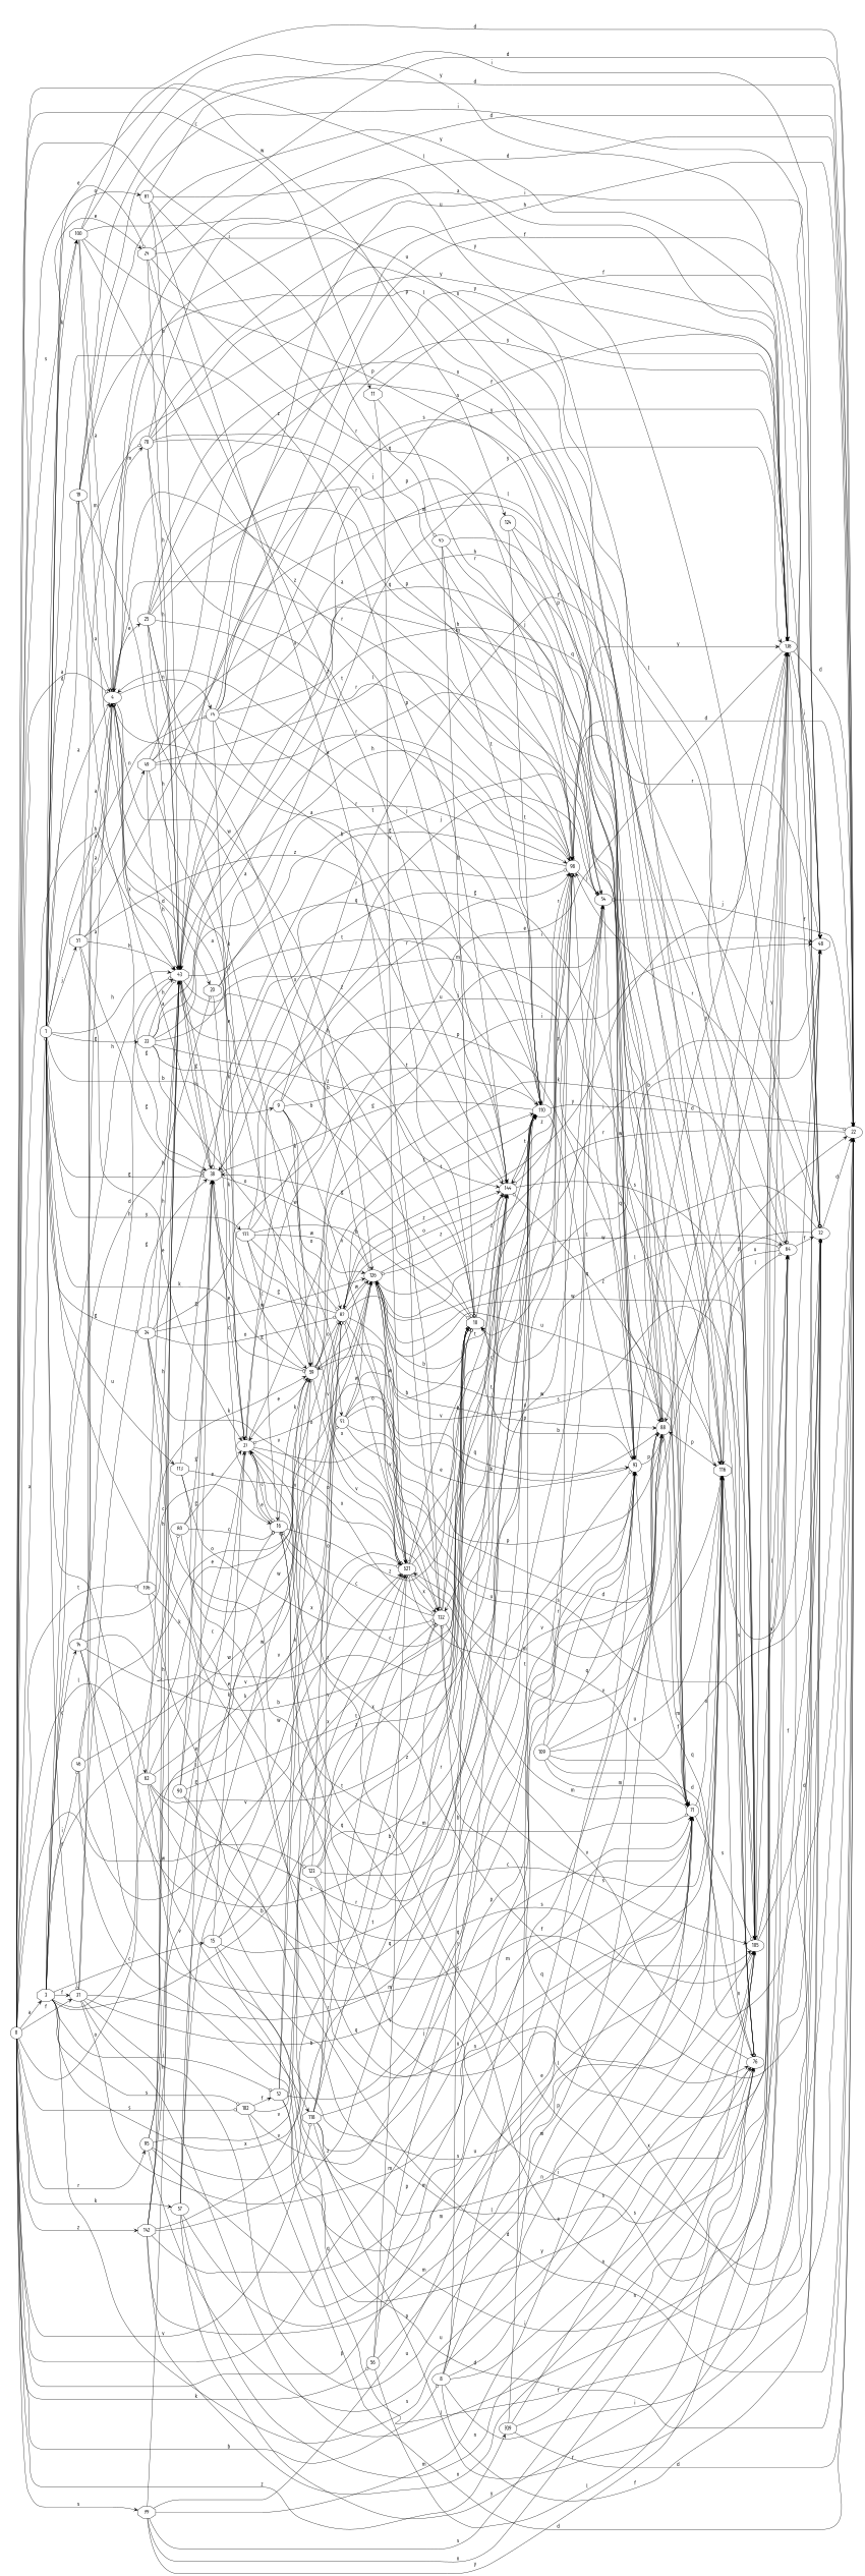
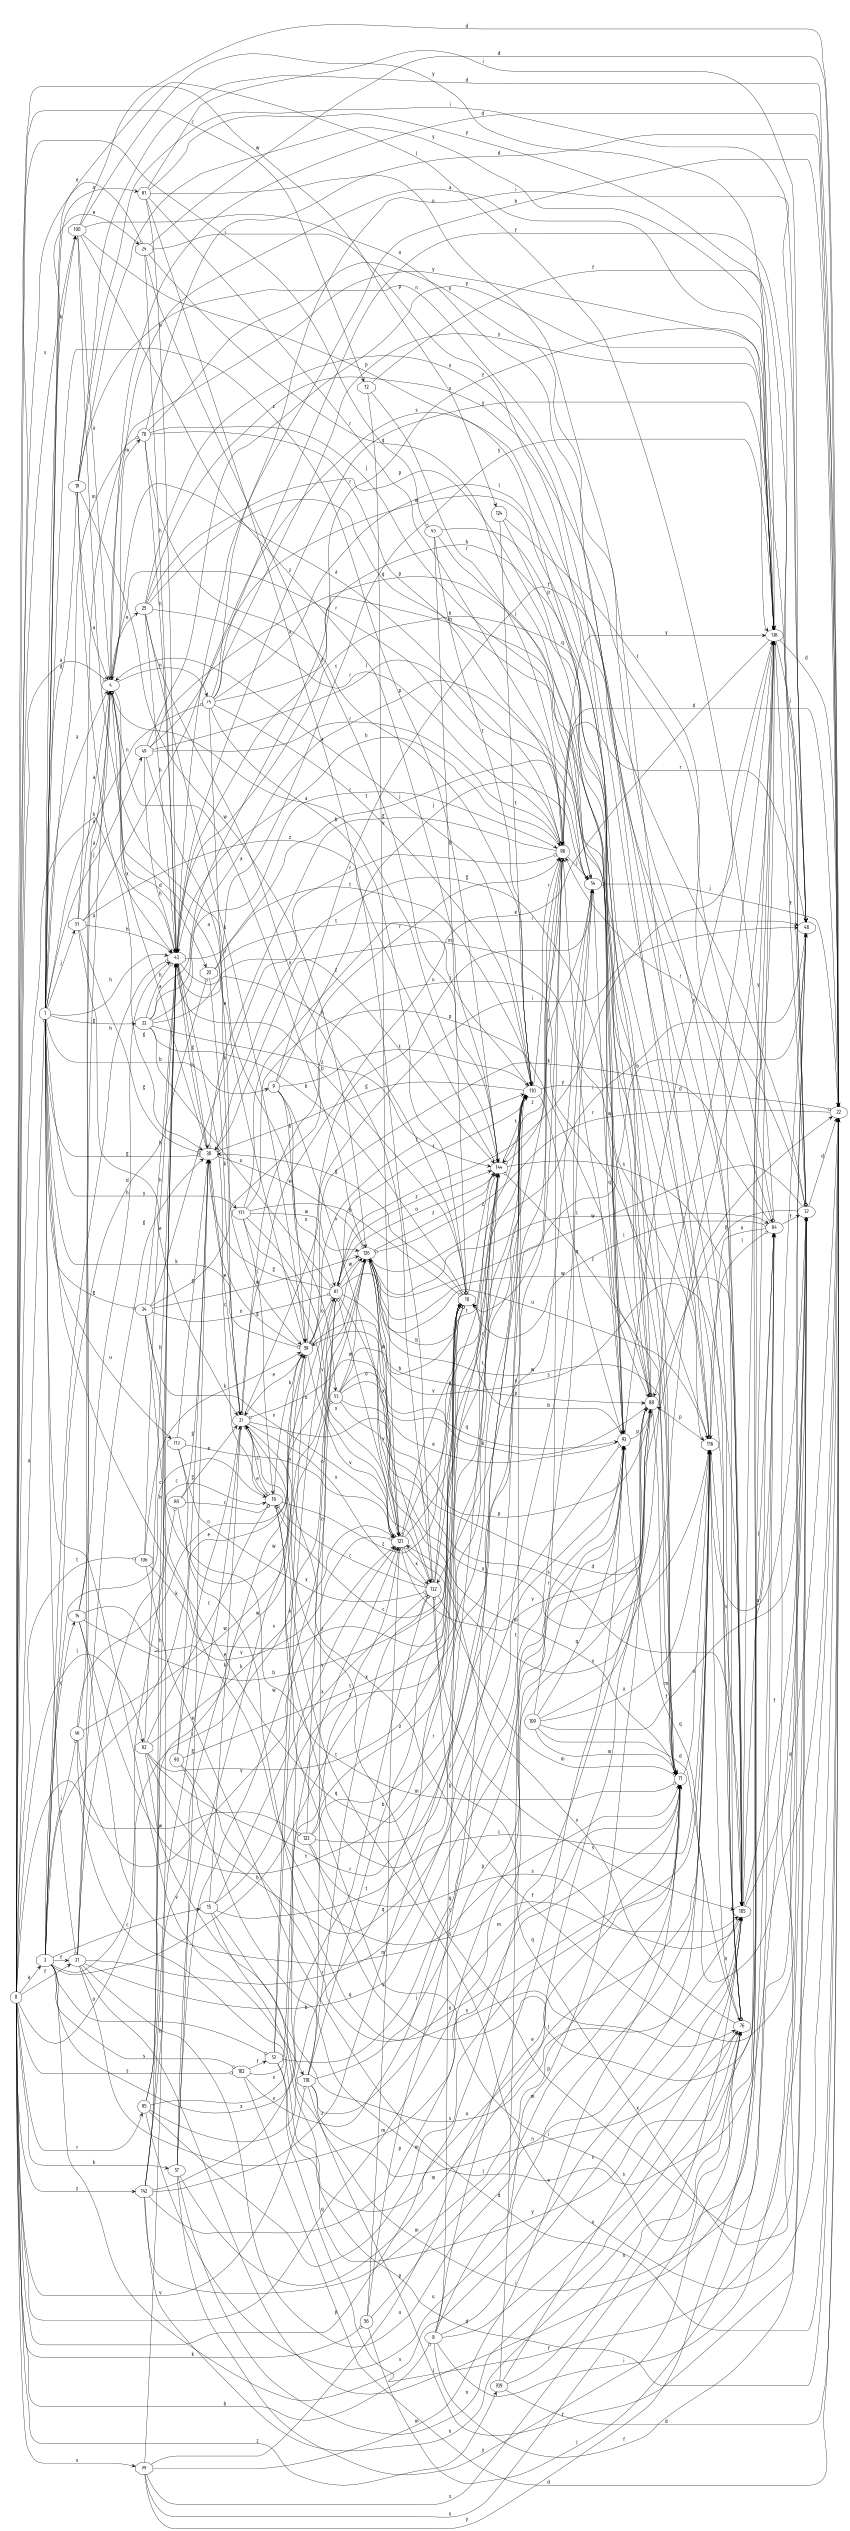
  strict digraph {
    fontname="Fira Sans"
    rankdir=LR
    node [fontname="Fira Sans" shape=octagon]
    edge [arrowhead=vee fontname="Fira Sans"]
    0 [shape=circle]
    1 [shape=circle]
    3
    4 [shape=ellipse]
    8 [shape=ellipse]
-   11
+   11 [label=12]
    24
    31 [shape=ellipse]
    43
    45 [shape=ellipse]
    56 [shape=circle]
    57 [shape=ellipse]
    62
    80 [shape=ellipse]
    88 [shape=circle]
    93 [shape=circle]
    95 [shape=circle]
    99
    100
    102
    106
    118
    123
    124 [shape=circle]
    n25 [label=939 shape=ellipse]
    142
    9 [shape=circle]
    19 [shape=ellipse]
    33
    34 [shape=ellipse]
    38
    49
    51
    59 [shape=circle]
    64 [shape=ellipse]
    70 [shape=circle]
    74 [shape=circle]
    81 [shape=circle]
    113
    133
    144 [shape=ellipse]
    10
    14 [shape=ellipse]
    15
    16 [shape=ellipse]
    20
    46 [shape=circle]
    52
    53 [shape=circle]
    105 [shape=ellipse]
    132 [shape=circle]
    22 [shape=ellipse]
    25 [shape=ellipse]
    98 [shape=circle]
    32 [shape=ellipse]
    48
    76 [shape=ellipse]
-   121 [shape=ellipse label=621]
+   121 [shape=ellipse]
    71 [shape=circle]
    116
    110
    138 [shape=ellipse]
    54 [shape=ellipse]
    126 [shape=ellipse]
    27 [shape=ellipse]
    90 [shape=circle]
    109 [shape=circle]
    82 [shape=circle]
    0 -> 1 [arrowhead=odot label=a]
    0 -> 3 [label=a]
    0 -> 4 [arrowhead=odot label=a]
    0 -> 8 [arrowhead=odot label=b]
    0 -> 11 [label=c]
    0 -> 24 [arrowhead=odot label=e]
    0 -> 31 [label=f]
    0 -> 43 [label=h]
    0 -> 45 [arrowhead=odot label=i]
    0 -> 56 [arrowhead=odot label=k]
    0 -> 57 [label=k]
    0 -> 62 [label=l]
    0 -> 80 [arrowhead=odot label=o]
    0 -> 88 [label=p]
    0 -> 93 [arrowhead=odot label=q]
    0 -> 95 [label=r]
    0 -> 99 [label=s]
    0 -> 100 [label=s]
    0 -> 102 [arrowhead=odot label=s]
    0 -> 106 [arrowhead=odot label=t]
    0 -> 118 [arrowhead=odot label=v]
    0 -> 123 [arrowhead=odot label=w]
    0 -> 124 [label=w]
    0 -> n25 [label=z]
    0 -> 142 [label=z]
    1 -> 4 [label=a]
    1 -> 24 [label=e]
    1 -> 31 [arrowhead=odot label=f]
    1 -> 43 [label=h]
    1 -> 93 [arrowhead=odot label=q]
    1 -> 100 [label=k]
    1 -> 118 [label=v]
    1 -> 9 [label=b]
    1 -> 19 [arrowhead=odot label=d]
    1 -> 33 [label=g]
    1 -> 34 [arrowhead=odot label=g]
    1 -> 38 [arrowhead=odot label=g]
    1 -> 49 [label=j]
    1 -> 51 [label=j]
    1 -> 59 [arrowhead=odot label=k]
    1 -> 64 [arrowhead=odot label=l]
    1 -> 70 [arrowhead=odot label=m]
    1 -> 74 [arrowhead=odot label=n]
    1 -> 81 [label=o]
    1 -> 113 [label=u]
    1 -> 133 [label=y]
    1 -> 144 [label=z]
    3 -> 31 [label=f]
    3 -> 43 [arrowhead=odot label=h]
    3 -> 102 [arrowhead=odot label=s]
    3 -> 59 [label=k]
    3 -> 10 [arrowhead=odot label=b]
    3 -> 14 [label=c]
    3 -> 15 [label=c]
    3 -> 16 [label=c]
    3 -> 20 [arrowhead=odot label=d]
    3 -> 46 [arrowhead=odot label=i]
    3 -> 52 [arrowhead=odot label=j]
    3 -> 53 [arrowhead=odot label=j]
    3 -> 105 [label=s]
    3 -> 132 [arrowhead=odot label=x]
    4 -> 70 [label=m]
    4 -> 74 [label=n]
    4 -> 20 [label=d]
    4 -> 53 [label=j]
    4 -> 22 [label=d]
    4 -> 25 [label=e]
    4 -> 98 [arrowhead=odot label=r]
    8 -> 88 [arrowhead=odot label=p]
    8 -> 93 [label=q]
    8 -> 10 [arrowhead=odot label=b]
    8 -> 105 [label=s]
    8 -> 32 [label=f]
    8 -> 48 [label=i]
    8 -> 76 [arrowhead=odot label=n]
    11 -> 98 [label=r]
    11 -> 32 [arrowhead=odot label=f]
    11 -> 121 [arrowhead=odot label=v]
    24 -> 43 [arrowhead=odot label=h]
    24 -> 88 [arrowhead=odot label=p]
    24 -> 93 [arrowhead=odot label=q]
    24 -> 144 [arrowhead=odot label=z]
    24 -> 22 [arrowhead=odot label=d]
    31 -> 4 [label=a]
    31 -> 93 [arrowhead=odot label=q]
    31 -> 38 [label=g]
    31 -> 64 [arrowhead=odot label=l]
+   31 -> 16 [label=c]
    31 -> 98 [arrowhead=odot label=r]
    31 -> 71 [label=m]
    31 -> 116 [label=u]
    43 -> 38 [label=g]
    43 -> 144 [label=z]
    43 -> 10 [arrowhead=odot label=b]
    43 -> 16 [arrowhead=odot label=c]
-   43 -> 110 [label=q]
+   43 -> 110 [label=t]
    43 -> 138 [label=y]
    45 -> 88 [arrowhead=odot label=p]
    45 -> 10 [arrowhead=odot label=b]
    45 -> 110 [arrowhead=odot label=t]
    45 -> 54 [arrowhead=odot label=j]
    56 -> 64 [arrowhead=odot label=l]
    56 -> 121 [arrowhead=odot label=v]
    56 -> 71 [label=m]
    56 -> 110 [arrowhead=odot label=t]
    57 -> 38 [arrowhead=odot label=g]
    57 -> 59 [arrowhead=odot label=k]
    57 -> 76 [label=n]
    57 -> 71 [label=m]
    57 -> 138 [label=y]
    57 -> 126 [label=w]
    62 -> 43 [arrowhead=odot label=h]
    62 -> 93 [arrowhead=odot label=q]
    62 -> 16 [arrowhead=odot label=c]
    62 -> 105 [arrowhead=odot label=s]
    62 -> 98 [arrowhead=odot label=r]
    62 -> 121 [arrowhead=odot label=v]
    62 -> 110 [arrowhead=odot label=t]
    80 -> 38 [label=g]
    80 -> 16 [arrowhead=odot label=c]
    80 -> 126 [label=w]
    80 -> 27 [label=e]
    88 -> 59 [label=k]
    88 -> 121 [arrowhead=odot label=v]
    88 -> 71 [label=m]
    93 -> 88 [arrowhead=odot label=p]
    93 -> 10 [label=b]
    93 -> 98 [label=r]
    93 -> 138 [arrowhead=odot label=y]
    93 -> 27 [arrowhead=odot label=e]
    95 -> 43 [arrowhead=odot label=h]
    95 -> 10 [arrowhead=odot label=b]
    95 -> 121 [label=v]
    95 -> 71 [label=m]
    95 -> 116 [arrowhead=odot label=u]
    95 -> 126 [arrowhead=odot label=w]
    99 -> 43 [arrowhead=odot label=h]
    99 -> 88 [arrowhead=odot label=p]
    99 -> 105 [arrowhead=odot label=s]
    99 -> 76 [arrowhead=odot label=n]
    99 -> 71 [arrowhead=odot label=m]
    99 -> 138 [label=y]
    100 -> 4 [label=a]
    100 -> 43 [label=x]
    100 -> 88 [arrowhead=odot label=p]
    100 -> 144 [label=z]
    100 -> 22 [label=d]
    100 -> 116 [label=u]
    100 -> 138 [label=y]
    102 -> 52 [label=f]
    102 -> 22 [arrowhead=odot label=d]
    102 -> 121 [label=v]
    102 -> 54 [arrowhead=odot label=j]
    106 -> 43 [label=h]
    106 -> 59 [label=k]
    106 -> 144 [arrowhead=odot label=z]
    106 -> 22 [label=d]
    118 -> 88 [label=p]
    118 -> 10 [arrowhead=odot label=b]
    118 -> 132 [arrowhead=odot label=x]
    118 -> 32 [arrowhead=odot label=f]
    118 -> 76 [label=n]
    118 -> 71 [label=m]
    118 -> 82 [arrowhead=odot label=o]
    123 -> 64 [label=l]
    123 -> 144 [arrowhead=odot label=z]
    123 -> 105 [label=s]
    123 -> 98 [arrowhead=odot label=r]
    123 -> 54 [label=j]
    123 -> 82 [arrowhead=odot label=o]
    124 -> 93 [label=q]
    124 -> 64 [arrowhead=odot label=l]
    124 -> 110 [arrowhead=odot label=t]
    n25 -> 105 [arrowhead=odot label=s]
    n25 -> 22 [label=d]
    n25 -> 76 [label=n]
    n25 -> 110 [label=t]
    142 -> 43 [arrowhead=odot label=h]
    142 -> 88 [arrowhead=odot label=p]
    142 -> 59 [label=k]
    142 -> 144 [label=z]
    142 -> 76 [arrowhead=odot label=n]
    142 -> 121 [label=v]
    142 -> 71 [arrowhead=odot label=m]
    142 -> 27 [arrowhead=odot label=e]
    9 -> 59 [label=k]
    9 -> 32 [arrowhead=odot label=f]
    9 -> 121 [label=v]
    9 -> 110 [arrowhead=odot label=t]
    9 -> 54 [label=j]
    9 -> 82 [label=o]
    19 -> 4 [label=a]
    19 -> 38 [label=g]
    19 -> 22 [arrowhead=odot label=d]
    19 -> 48 [label=i]
-   19 -> 76 [arrowhead=odot label=l]
+   19 -> 76 [arrowhead=odot label=n]
    19 -> 138 [label=y]
    19 -> 126 [label=w]
    33 -> 43 [arrowhead=odot label=h]
    33 -> 88 [arrowhead=odot label=p]
    33 -> 144 [label=z]
    33 -> 10 [arrowhead=odot label=b]
    33 -> 98 [label=r]
    33 -> 32 [arrowhead=odot label=f]
    33 -> 110 [label=t]
    33 -> 82 [arrowhead=odot label=o]
    34 -> 43 [label=h]
    34 -> 105 [label=s]
    34 -> 98 [arrowhead=odot label=r]
    34 -> 121 [arrowhead=odot label=v]
    34 -> 71 [arrowhead=odot label=m]
    34 -> 116 [label=u]
    34 -> 126 [label=w]
    34 -> 82 [arrowhead=odot label=o]
    38 -> 4 [arrowhead=odot label=a]
    38 -> 43 [arrowhead=odot label=h]
    38 -> 71 [label=m]
    38 -> 126 [arrowhead=odot label=w]
    38 -> 27 [label=e]
    49 -> 43 [arrowhead=odot label=h]
    49 -> 88 [arrowhead=odot label=p]
    49 -> 59 [label=k]
    49 -> 98 [label=r]
    49 -> 71 [arrowhead=odot label=m]
    49 -> 138 [arrowhead=odot label=y]
    49 -> 54 [arrowhead=odot label=j]
    51 -> 4 [label=a]
    51 -> 43 [label=h]
    51 -> 38 [arrowhead=odot label=g]
    51 -> 144 [arrowhead=odot label=z]
    51 -> 105 [label=s]
    51 -> 138 [label=y]
    51 -> 27 [label=e]
    59 -> 4 [arrowhead=odot label=a]
    59 -> 93 [label=q]
    59 -> 38 [label=g]
    59 -> 121 [arrowhead=odot label=v]
    59 -> 110 [label=t]
    59 -> 54 [label=j]
    59 -> 27 [label=e]
    59 -> 82 [arrowhead=odot label=o]
    64 -> 59 [arrowhead=odot label=k]
    64 -> 32 [label=f]
    64 -> 116 [label=u]
    70 -> 43 [label=h]
    70 -> 22 [arrowhead=odot label=d]
    70 -> 98 [label=r]
    70 -> 76 [arrowhead=odot label=n]
    70 -> 110 [label=t]
    70 -> 54 [label=j]
    74 -> 64 [label=l]
    74 -> 10 [arrowhead=odot label=b]
    74 -> 32 [arrowhead=odot label=f]
    74 -> 48 [label=i]
    74 -> 71 [label=m]
    74 -> 110 [label=t]
    74 -> 138 [arrowhead=odot label=y]
    74 -> 27 [arrowhead=odot label=e]
    81 -> 43 [label=h]
    81 -> 132 [arrowhead=odot label=x]
    81 -> 98 [label=r]
    81 -> 48 [label=i]
    81 -> 116 [arrowhead=odot label=u]
-   70 -> 138 [arrowhead=odot label=y]
+   81 -> 138 [arrowhead=odot label=y]
    113 -> 38 [label=g]
    113 -> 132 [arrowhead=odot label=x]
    113 -> 76 [label=n]
    113 -> 121 [label=v]
    133 -> 88 [label=p]
    133 -> 10 [arrowhead=odot label=b]
    133 -> 16 [label=c]
    133 -> 132 [label=x]
    133 -> 48 [label=i]
    133 -> 121 [arrowhead=odot label=v]
    133 -> 126 [label=w]
    144 -> 4 [arrowhead=odot label=a]
    144 -> 16 [arrowhead=odot label=c]
    144 -> 105 [label=s]
    144 -> 110 [label=t]
    144 -> 82 [label=o]
    10 -> 43 [arrowhead=odot label=h]
    10 -> 38 [label=g]
    10 -> 64 [arrowhead=odot label=l]
    10 -> 144 [arrowhead=odot label=z]
    10 -> 121 [arrowhead=odot label=v]
    14 -> 4 [label=a]
    14 -> 43 [label=h]
    14 -> 10 [label=b]
    14 -> 121 [arrowhead=odot label=v]
    14 -> 71 [label=m]
    14 -> 110 [arrowhead=odot label=t]
    15 -> 144 [label=z]
    15 -> 132 [arrowhead=odot label=x]
    15 -> 48 [arrowhead=odot label=i]
    15 -> 116 [label=u]
    15 -> 110 [label=t]
    15 -> 27 [arrowhead=odot label=e]
    16 -> 59 [arrowhead=odot label=k]
    16 -> 144 [label=z]
    16 -> 48 [label=i]
    16 -> 27 [label=e]
    20 -> 138 [label=y]
    20 -> 54 [arrowhead=odot label=j]
    20 -> 27 [label=k]
    46 -> 4 [label=a]
    46 -> 22 [label=d]
    46 -> 121 [label=v]
    46 -> 126 [label=w]
    46 -> 82 [arrowhead=odot label=o]
    52 -> 93 [arrowhead=odot label=q]
    52 -> 59 [arrowhead=odot label=k]
    52 -> 32 [arrowhead=odot label=f]
    52 -> 138 [label=y]
    52 -> 82 [label=o]
    53 -> 88 [label=p]
    53 -> 10 [arrowhead=odot label=b]
    53 -> 105 [label=s]
    53 -> 22 [label=d]
    53 -> 71 [label=m]
    53 -> 126 [arrowhead=odot label=w]
    105 -> 64 [label=l]
    105 -> 22 [label=d]
    105 -> 32 [arrowhead=odot label=f]
    105 -> 138 [label=y]
    105 -> 126 [arrowhead=odot label=w]
    132 -> 10 [arrowhead=odot label=b]
    132 -> 16 [arrowhead=odot label=c]
    132 -> 105 [label=s]
    132 -> 71 [arrowhead=odot label=m]
    132 -> 110 [arrowhead=odot label=t]
    22 -> 43 [arrowhead=odot label=h]
    22 -> 132 [arrowhead=odot label=x]
    22 -> 54 [arrowhead=odot label=j]
    22 -> 126 [arrowhead=odot label=w]
    22 -> 27 [arrowhead=odot label=e]
    25 -> 43 [arrowhead=odot label=h]
    25 -> 88 [arrowhead=odot label=p]
    25 -> 93 [arrowhead=odot label=q]
    25 -> 59 [label=k]
    25 -> 105 [arrowhead=odot label=s]
    25 -> 132 [arrowhead=odot label=x]
    25 -> 98 [arrowhead=odot label=r]
    25 -> 76 [arrowhead=odot label=n]
    98 -> 4 [label=a]
    98 -> 43 [label=h]
    98 -> 38 [arrowhead=odot label=g]
    98 -> 144 [label=z]
    98 -> 22 [label=d]
    98 -> 138 [label=y]
    98 -> 54 [arrowhead=odot label=j]
    32 -> 88 [label=p]
    32 -> 22 [label=d]
    32 -> 98 [label=r]
    32 -> 116 [label=u]
    32 -> 126 [label=w]
    32 -> 27 [label=e]
    48 -> 10 [label=b]
    48 -> 98 [arrowhead=odot label=r]
    76 -> 43 [label=h]
    76 -> 93 [label=q]
    76 -> 121 [arrowhead=odot label=v]
    121 -> 132 [label=x]
    121 -> 98 [arrowhead=odot label=r]
    121 -> 110 [label=t]
    121 -> 126 [arrowhead=odot label=w]
    121 -> 82 [arrowhead=odot label=o]
    71 -> 144 [arrowhead=odot label=z]
-   71 -> 105 [arrowhead=odot label=s]
    71 -> 116 [arrowhead=odot label=u]
    71 -> 126 [label=w]
    116 -> 43 [arrowhead=odot label=h]
    116 -> 88 [label=p]
    116 -> 38 [label=g]
    116 -> 64 [arrowhead=odot label=l]
    116 -> 16 [arrowhead=odot label=c]
    116 -> 105 [label=s]
    116 -> 76 [label=n]
    110 -> 4 [label=a]
    110 -> 93 [label=q]
    110 -> 38 [arrowhead=odot label=g]
    110 -> 22 [arrowhead=odot label=d]
    110 -> 98 [label=r]
    138 -> 4 [arrowhead=odot label=a]
    138 -> 22 [label=d]
    138 -> 32 [arrowhead=odot label=f]
    138 -> 48 [label=i]
    138 -> 121 [label=v]
    138 -> 27 [arrowhead=odot label=e]
    54 -> 93 [label=q]
    54 -> 144 [arrowhead=odot label=z]
    54 -> 132 [label=x]
    126 -> 4 [arrowhead=odot label=a]
    126 -> 88 [label=p]
    126 -> 64 [label=l]
    126 -> 144 [label=z]
    126 -> 10 [arrowhead=odot label=b]
    126 -> 48 [arrowhead=odot label=i]
    126 -> 121 [label=v]
    27 -> 16 [arrowhead=odot label=c]
    27 -> 132 [arrowhead=odot label=x]
    27 -> 98 [label=r]
    27 -> 32 [arrowhead=odot label=f]
    27 -> 48 [label=i]
    27 -> 116 [arrowhead=odot label=u]
    90 -> 38 [label=g]
    90 -> 64 [label=l]
    90 -> 116 [label=u]
    90 -> 110 [arrowhead=odot label=t]
    90 -> 27 [label=e]
    109 -> 93 [label=q]
    109 -> 22 [arrowhead=odot label=d]
    109 -> 98 [arrowhead=odot label=r]
    109 -> 32 [arrowhead=odot label=f]
    109 -> 71 [label=m]
    109 -> 116 [label=u]
    109 -> 138 [label=y]
    82 -> 38 [arrowhead=odot label=g]
    82 -> 144 [label=z]
    82 -> 105 [label=s]
    82 -> 132 [label=x]
    82 -> 116 [label=u]
    82 -> 110 [label=t]
    82 -> 138 [label=y]
    82 -> 126 [arrowhead=odot label=w]
  }
